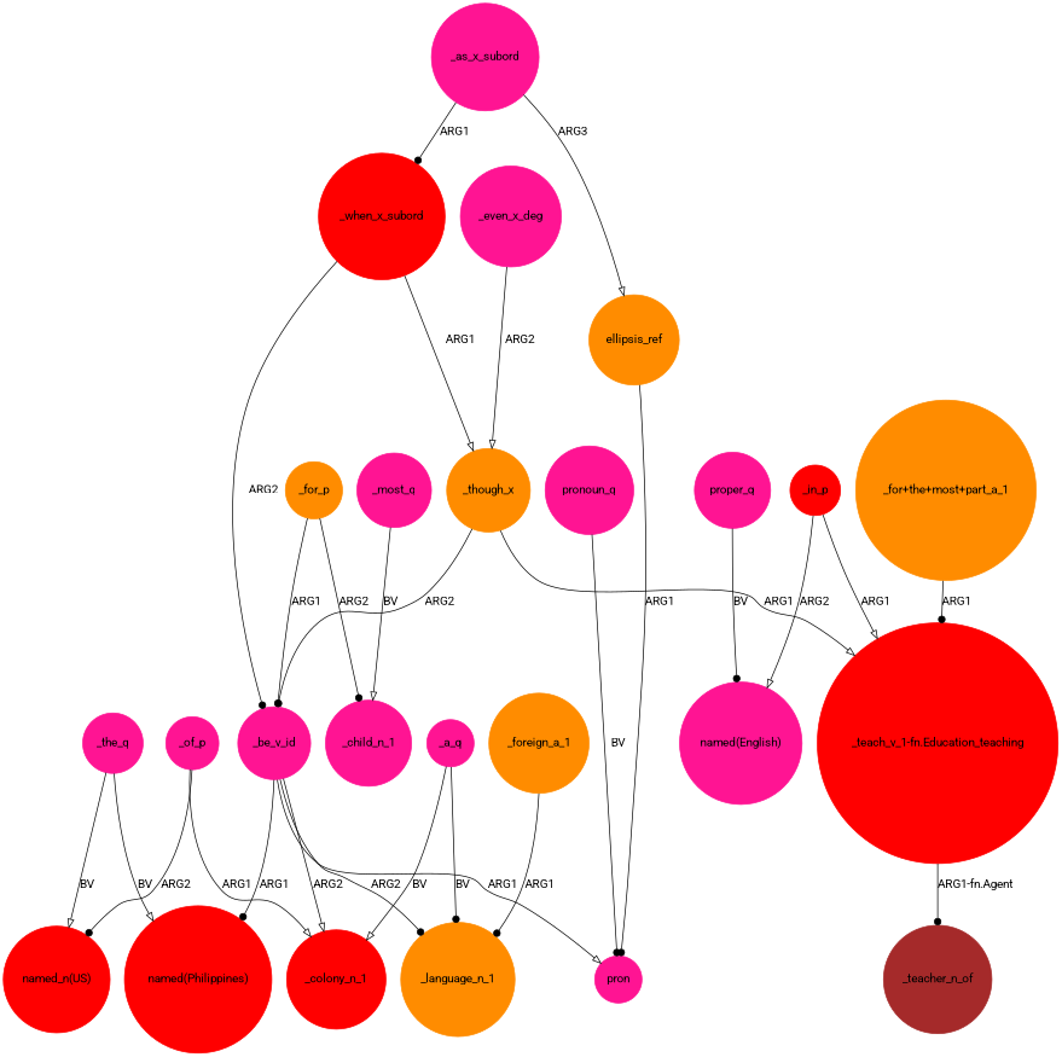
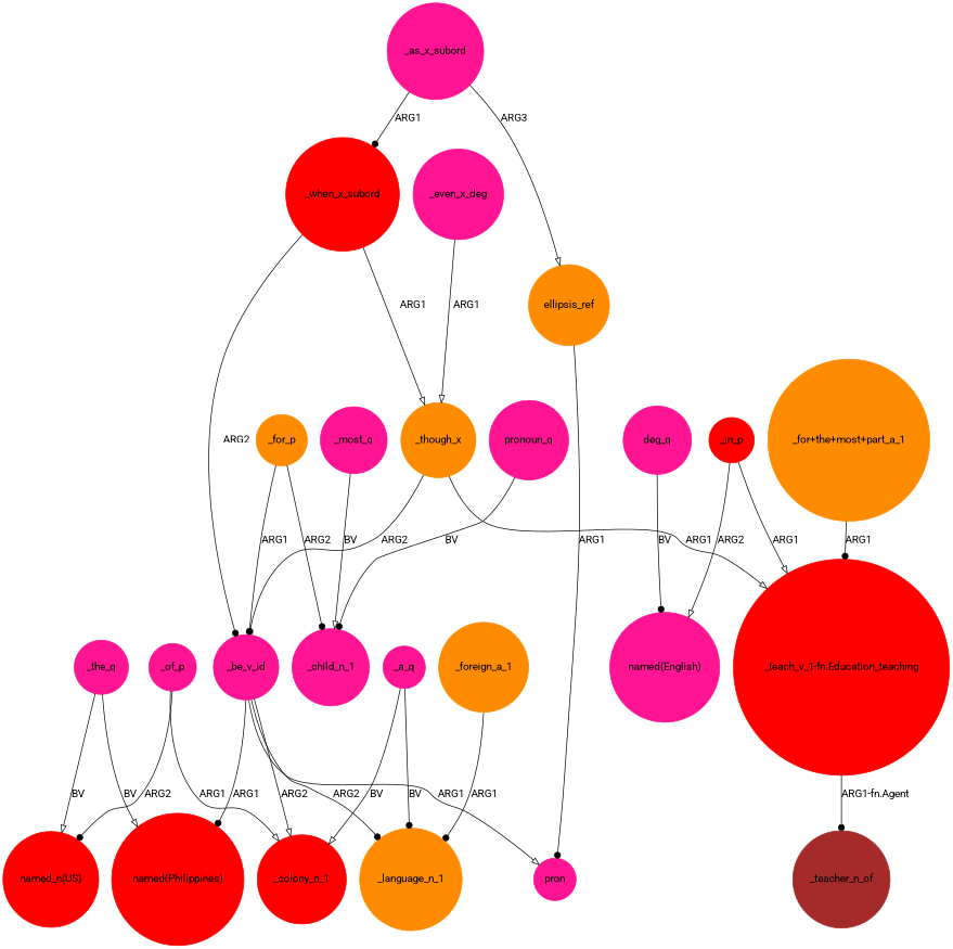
  digraph {
    fontname=Roboto
    node [color=deeppink fontname=Roboto shape=circle style=filled]
    edge [arrowhead=dot fontname=Roboto]
    "named_n(US)" [color=red]
    _of_p
    _colony_n_1 [color=red]
    _be_v_id
    "named(Philippines)" [color=red]
    pron
    _language_n_1 [color=darkorange]
    _in_p [color=red]
    "named(English)"
    "_teach_v_1-fn.Education_teaching" [color=red]
    _teacher_n_of [color=brown]
    _a_q
    _though_x [color=darkorange]
    _even_x_deg
    _when_x_subord [color=red]
    ellipsis_ref [color=darkorange]
-   proper_q
+   proper_q [label=deg_q]
    _the_q
    "_for+the+most+part_a_1" [color=darkorange]
    _as_x_subord
    pronoun_q
    _for_p [color=darkorange]
    _child_n_1
    _most_q
    _foreign_a_1 [color=darkorange]
    _of_p -> "named_n(US)" [label=ARG2]
    _of_p -> _colony_n_1 [arrowhead=onormal label=ARG1]
    _be_v_id -> _colony_n_1 [arrowhead=onormal label=ARG2]
    _be_v_id -> "named(Philippines)" [label=ARG1]
    _be_v_id -> pron [arrowhead=onormal label=ARG1]
    _be_v_id -> _language_n_1 [label=ARG2]
    _in_p -> "named(English)" [arrowhead=onormal label=ARG2]
    _in_p -> "_teach_v_1-fn.Education_teaching" [arrowhead=onormal label=ARG1]
    "_teach_v_1-fn.Education_teaching" -> _teacher_n_of [label="ARG1-fn.Agent"]
    _a_q -> _colony_n_1 [arrowhead=onormal label=BV]
    _a_q -> _language_n_1 [label=BV]
    _though_x -> _be_v_id [label=ARG2]
    _though_x -> "_teach_v_1-fn.Education_teaching" [arrowhead=onormal label=ARG1]
-   _even_x_deg -> _though_x [arrowhead=onormal label=ARG2]
+   _even_x_deg -> _though_x [arrowhead=onormal label=ARG1]
    _when_x_subord -> _be_v_id [label=ARG2]
    _when_x_subord -> _though_x [arrowhead=onormal label=ARG1]
    ellipsis_ref -> pron [label=ARG1]
    proper_q -> "named(English)" [label=BV]
    _the_q -> "named_n(US)" [arrowhead=onormal label=BV]
    _the_q -> "named(Philippines)" [arrowhead=onormal label=BV]
    "_for+the+most+part_a_1" -> "_teach_v_1-fn.Education_teaching" [label=ARG1]
    _as_x_subord -> _when_x_subord [label=ARG1]
    _as_x_subord -> ellipsis_ref [arrowhead=onormal label=ARG3]
-   pronoun_q -> pron [label=BV]
+   pronoun_q -> _child_n_1 [label=BV]
    _for_p -> _be_v_id [label=ARG1]
    _for_p -> _child_n_1 [label=ARG2]
    _most_q -> _child_n_1 [arrowhead=onormal label=BV]
    _foreign_a_1 -> _language_n_1 [label=ARG1]
  }
